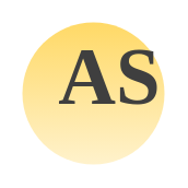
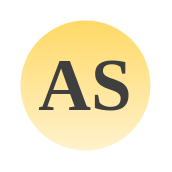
  <mxCell id="0" />
  <mxCell id="1" parent="0" />
  <mxCell id="2" value="" style="ellipse;whiteSpace=wrap;html=1;aspect=fixed;fillColor=#fff2cc;strokeColor=none;rotation=-180;fontFamily=Courier New;fontSize=100;fontStyle=1;horizontal=1;gradientColor=#ffd966;" vertex="1" parent="1"><mxGeometry x="20" y="20" width="130" height="130" as="geometry" /></mxCell>
- <mxCell id="3" value="&lt;span style=&quot;color: rgb(63, 63, 63); font-style: normal; font-variant-ligatures: normal; font-variant-caps: normal; font-weight: 700; letter-spacing: normal; orphans: 2; text-align: center; text-indent: 0px; text-transform: none; widows: 2; word-spacing: 0px; -webkit-text-stroke-width: 0px; white-space: normal; text-decoration-thickness: initial; text-decoration-style: initial; text-decoration-color: initial; float: none; display: inline !important;&quot;&gt;&lt;font face=&quot;Georgia&quot; style=&quot;font-size: 73px;&quot;&gt;AS&lt;/font&gt;&lt;/span&gt;" style="text;html=1;align=center;verticalAlign=middle;whiteSpace=wrap;rounded=0;" vertex="1" parent="1"><mxGeometry x="65" y="35" width="70" height="70" as="geometry" /></mxCell>
+ <mxCell id="3" value="&lt;span style=&quot;color: rgb(63, 63, 63); font-style: normal; font-variant-ligatures: normal; font-variant-caps: normal; font-weight: 700; letter-spacing: normal; orphans: 2; text-align: center; text-indent: 0px; text-transform: none; widows: 2; word-spacing: 0px; -webkit-text-stroke-width: 0px; white-space: normal; text-decoration-thickness: initial; text-decoration-style: initial; text-decoration-color: initial; float: none; display: inline !important;&quot;&gt;&lt;font face=&quot;Georgia&quot; style=&quot;font-size: 73px;&quot;&gt;AS&lt;/font&gt;&lt;/span&gt;" style="text;html=1;align=center;verticalAlign=middle;whiteSpace=wrap;rounded=0;" vertex="1" parent="1"><mxGeometry x="50" y="50" width="70" height="70" as="geometry" /></mxCell>
